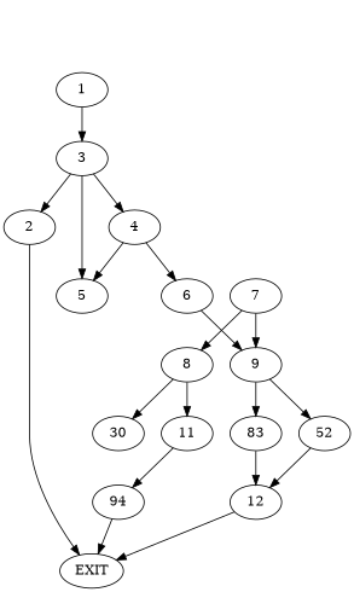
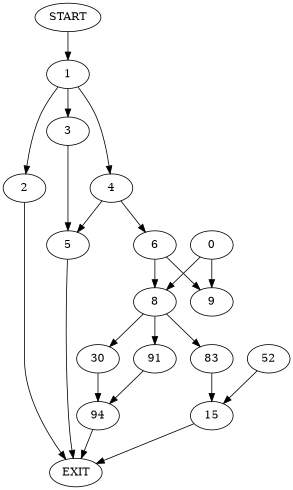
  digraph {
+   n1 [label=START]
    1
    2
    3
    n5 [label=EXIT]
    4
    5
    6
    8
    9
-   7
+   7 [label=0]
    n12 [label=30]
-   11
+   11 [label=91]
    n14 [label=52]
    n15 [label=83]
    n16 [label=94]
-   15 [label=12]
-   3 -> 2
+   15
+   n1 -> 1
+   1 -> 2
    1 -> 3
    2 -> n5
-   3 -> 4
+   1 -> 4
    3 -> 5
    4 -> 5
    4 -> 6
+   5 -> n5
+   6 -> 8
    6 -> 9
    8 -> n12
    8 -> 11
-   9 -> n14
-   9 -> n15
+   8 -> n15
    7 -> 8
    7 -> 9
+   n12 -> n16
    11 -> n16
    n14 -> 15
    n15 -> 15
    n16 -> n5
    15 -> n5
  }
